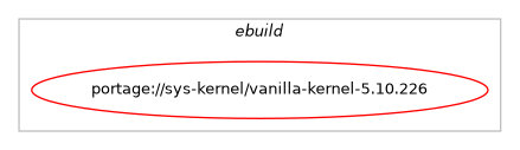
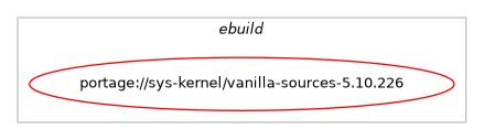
  digraph {
    compound=true
    concentrate=true
    fontname=Helvetica
    fontsize=10
    newrank=true
    rankdir=LR
    ranksep=1.5
-   n1 [color=red fontname=Helvetica fontsize=10 label="portage://sys-kernel/vanilla-kernel-5.10.226" width=4]
+   n1 [color=red fontname=Helvetica fontsize=10 label="portage://sys-kernel/vanilla-sources-5.10.226" width=4]
    subgraph cluster_1 {
      color=gray
      label=<<i>ebuild</i>>
      n1
    }
    subgraph cluster_2 {
      color=gray
      label=<<i>dependencies</i>>
      subgraph cluster_3 {
        color=gray
        fillcolor="#eeeeee"
        label=<<i>compile</i>>
        style=filled
      }
      subgraph cluster_4 {
        color=gray
        fillcolor="#eeeeee"
        label=<<i>compile and run</i>>
        style=filled
      }
      subgraph cluster_5 {
        color=gray
        fillcolor="#eeeeee"
        label=<<i>run</i>>
        style=filled
      }
    }
    subgraph cluster_6 {
      color=gray
      label=<<i>candidates</i>>
      rank=same
    }
  }
